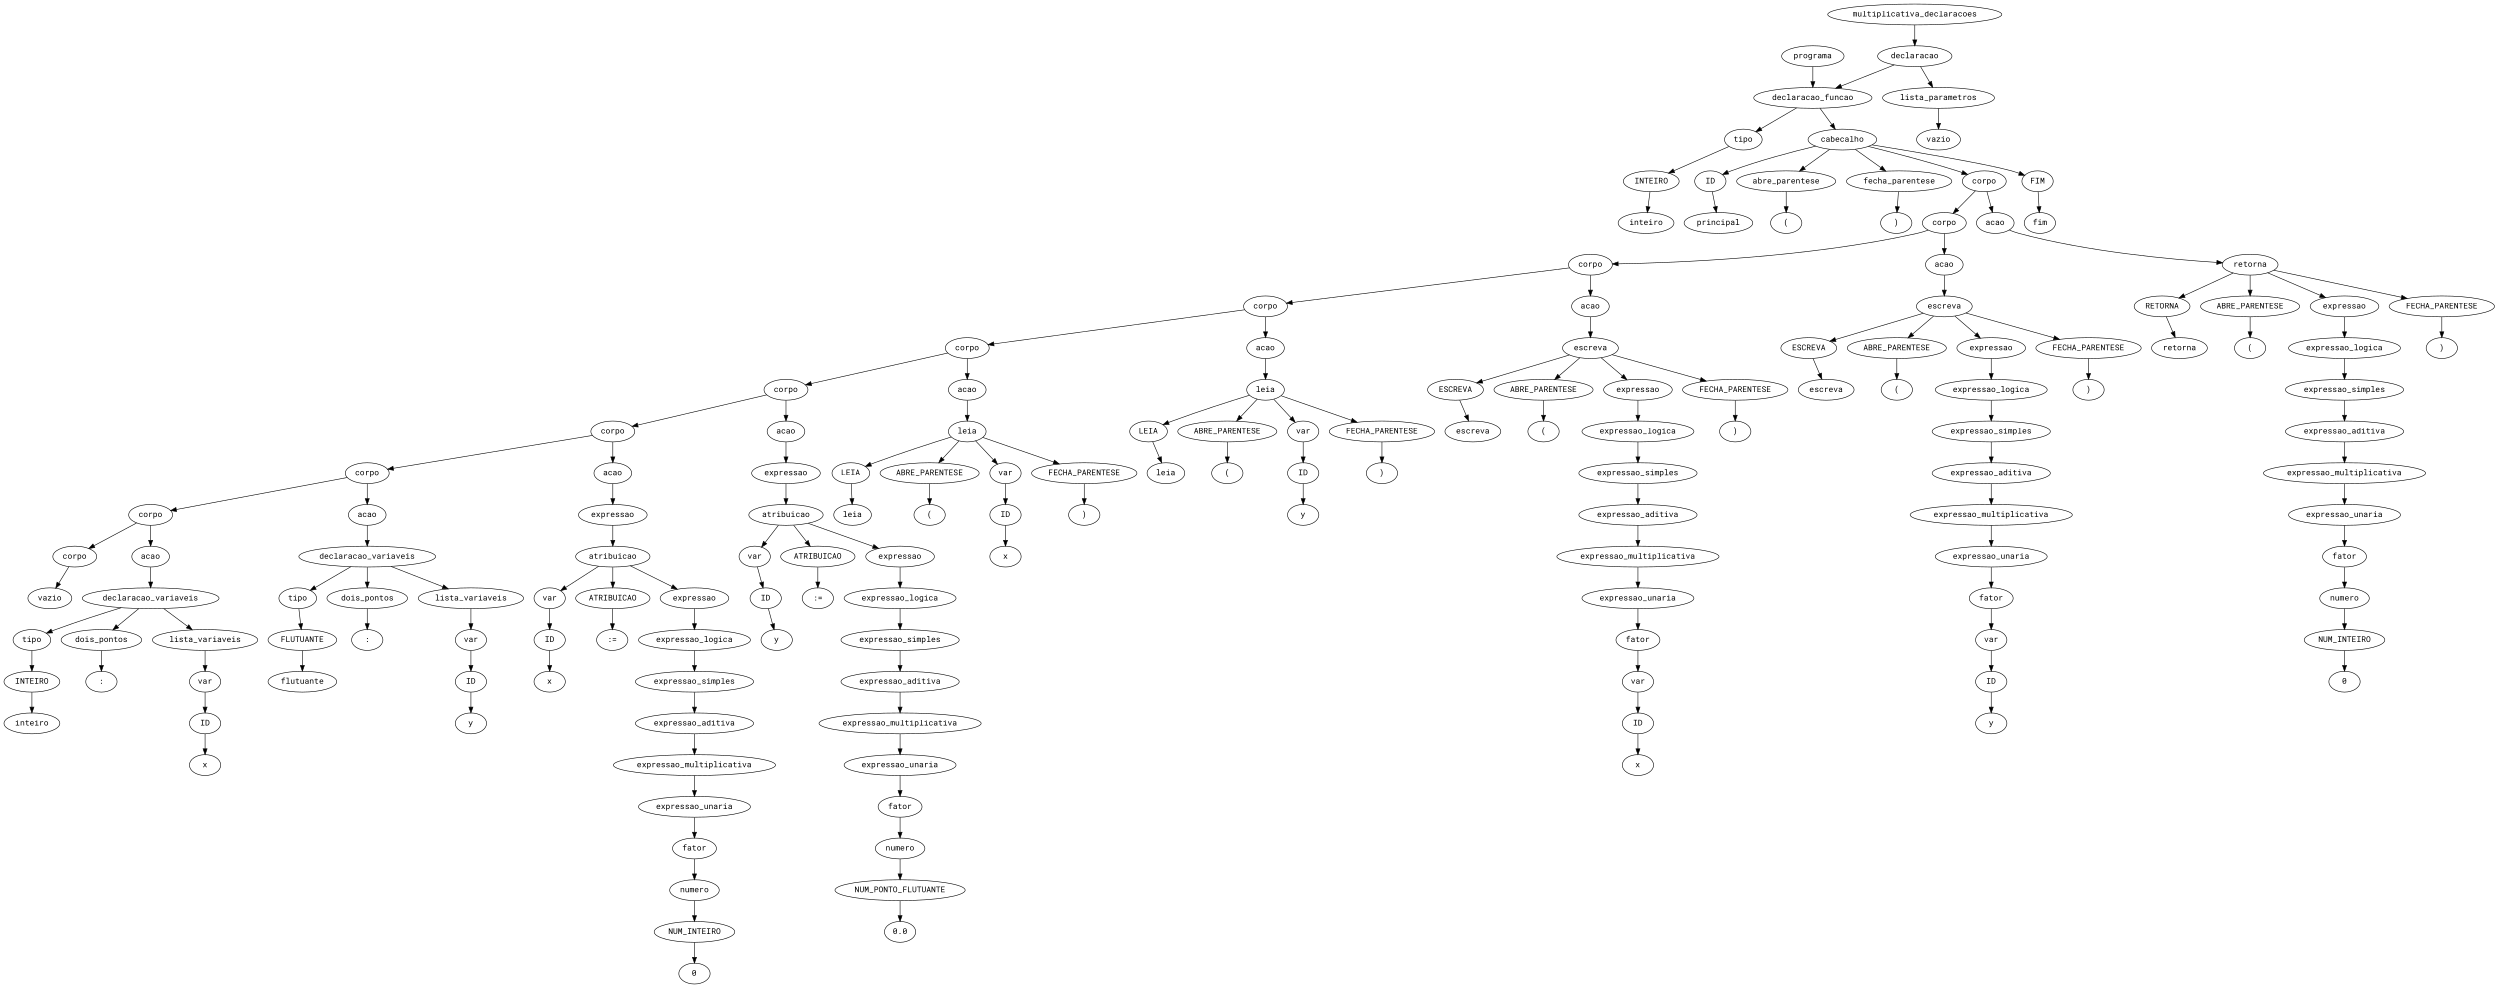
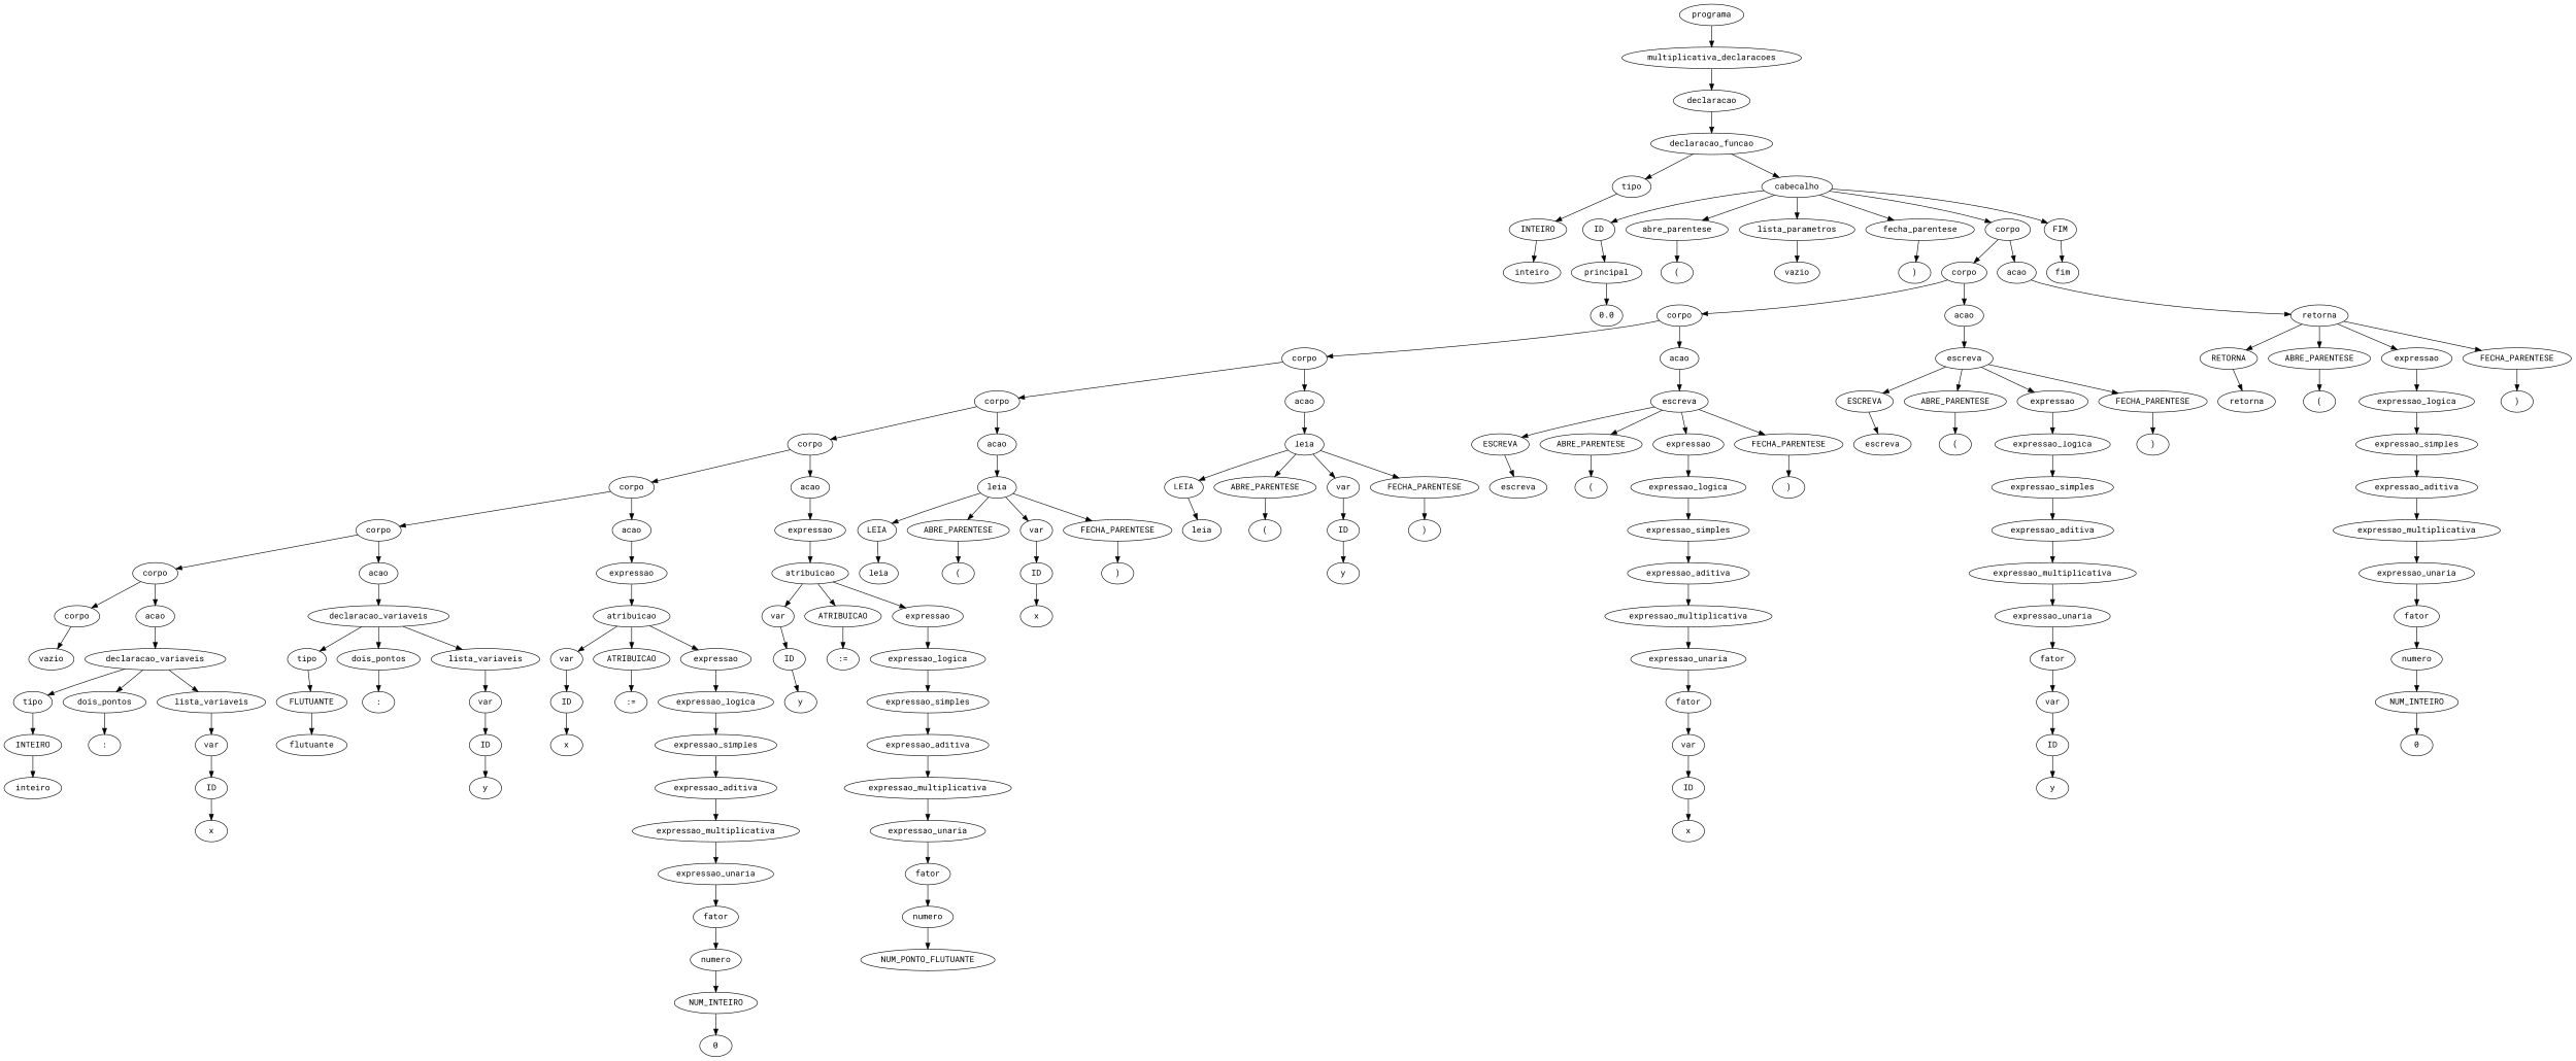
  digraph {
    fontname="Roboto Mono"
    node [fontname="Roboto Mono"]
    edge [fontname="Roboto Mono"]
    n1 [label=programa]
    n2 [label=multiplicativa_declaracoes]
    n3 [label=declaracao]
    n4 [label=declaracao_funcao]
    n5 [label=tipo]
    n6 [label=cabecalho]
    n7 [label=INTEIRO]
    n8 [label=ID]
    n9 [label=abre_parentese]
    n10 [label=lista_parametros]
    n11 [label=fecha_parentese]
    n12 [label=corpo]
    n13 [label=FIM]
    n14 [label=inteiro]
    n15 [label=principal]
    n16 [label="("]
    n17 [label=vazio]
    n18 [label=")"]
    n19 [label=corpo]
    n20 [label=acao]
    n21 [label=fim]
    n22 [label=corpo]
    n23 [label=acao]
    n24 [label=retorna]
    n25 [label=corpo]
    n26 [label=acao]
    n27 [label=escreva]
    n28 [label=corpo]
    n29 [label=acao]
    n30 [label=escreva]
    n31 [label=corpo]
    n32 [label=acao]
    n33 [label=leia]
    n34 [label=corpo]
    n35 [label=acao]
    n36 [label=leia]
    n37 [label=corpo]
    n38 [label=acao]
    n39 [label=expressao]
    n40 [label=corpo]
    n41 [label=acao]
    n42 [label=expressao]
    n43 [label=corpo]
    n44 [label=acao]
    n45 [label=declaracao_variaveis]
    n46 [label=vazio]
    n47 [label=declaracao_variaveis]
    n48 [label=tipo]
    n49 [label=dois_pontos]
    n50 [label=lista_variaveis]
    n51 [label=INTEIRO]
    n52 [label=":"]
    n53 [label=var]
    n54 [label=inteiro]
    n55 [label=ID]
    n56 [label=x]
    n57 [label=tipo]
    n58 [label=dois_pontos]
    n59 [label=lista_variaveis]
    n60 [label=FLUTUANTE]
    n61 [label=":"]
    n62 [label=var]
    n63 [label=flutuante]
    n64 [label=ID]
    n65 [label=y]
    n66 [label=atribuicao]
    n67 [label=var]
    n68 [label=ATRIBUICAO]
    n69 [label=expressao]
    n70 [label=ID]
    n71 [label=":="]
    n72 [label=expressao_logica]
    n73 [label=x]
    n74 [label=expressao_simples]
    n75 [label=expressao_aditiva]
    n76 [label=expressao_multiplicativa]
    n77 [label=expressao_unaria]
    n78 [label=fator]
    n79 [label=numero]
    n80 [label=NUM_INTEIRO]
    n81 [label=0]
    n82 [label=atribuicao]
    n83 [label=var]
    n84 [label=ATRIBUICAO]
    n85 [label=expressao]
    n86 [label=ID]
    n87 [label=":="]
    n88 [label=expressao_logica]
    n89 [label=y]
    n90 [label=expressao_simples]
    n91 [label=expressao_aditiva]
    n92 [label=expressao_multiplicativa]
    n93 [label=expressao_unaria]
    n94 [label=fator]
    n95 [label=numero]
    n96 [label=NUM_PONTO_FLUTUANTE]
    n97 [label=0.0]
    n98 [label=LEIA]
    n99 [label=ABRE_PARENTESE]
    n100 [label=var]
    n101 [label=FECHA_PARENTESE]
    n102 [label=leia]
    n103 [label="("]
    n104 [label=ID]
    n105 [label=")"]
    n106 [label=x]
    n107 [label=LEIA]
    n108 [label=ABRE_PARENTESE]
    n109 [label=var]
    n110 [label=FECHA_PARENTESE]
    n111 [label=leia]
    n112 [label="("]
    n113 [label=ID]
    n114 [label=")"]
    n115 [label=y]
    n116 [label=ESCREVA]
    n117 [label=ABRE_PARENTESE]
    n118 [label=expressao]
    n119 [label=FECHA_PARENTESE]
    n120 [label=escreva]
    n121 [label="("]
    n122 [label=expressao_logica]
    n123 [label=")"]
    n124 [label=expressao_simples]
    n125 [label=expressao_aditiva]
    n126 [label=expressao_multiplicativa]
    n127 [label=expressao_unaria]
    n128 [label=fator]
    n129 [label=var]
    n130 [label=ID]
    n131 [label=x]
    n132 [label=ESCREVA]
    n133 [label=ABRE_PARENTESE]
    n134 [label=expressao]
    n135 [label=FECHA_PARENTESE]
    n136 [label=escreva]
    n137 [label="("]
    n138 [label=expressao_logica]
    n139 [label=")"]
    n140 [label=expressao_simples]
    n141 [label=expressao_aditiva]
    n142 [label=expressao_multiplicativa]
    n143 [label=expressao_unaria]
    n144 [label=fator]
    n145 [label=var]
    n146 [label=ID]
    n147 [label=y]
    n148 [label=RETORNA]
    n149 [label=ABRE_PARENTESE]
    n150 [label=expressao]
    n151 [label=FECHA_PARENTESE]
    n152 [label=retorna]
    n153 [label="("]
    n154 [label=expressao_logica]
    n155 [label=")"]
    n156 [label=expressao_simples]
    n157 [label=expressao_aditiva]
    n158 [label=expressao_multiplicativa]
    n159 [label=expressao_unaria]
    n160 [label=fator]
    n161 [label=numero]
    n162 [label=NUM_INTEIRO]
    n163 [label=0]
-   n1 -> n4
+   n1 -> n2
    n2 -> n3
    n3 -> n4
    n4 -> n5
    n4 -> n6
    n5 -> n7
    n6 -> n8
    n6 -> n9
-   n3 -> n10
+   n6 -> n10
    n6 -> n11
    n6 -> n12
    n6 -> n13
    n7 -> n14
    n8 -> n15
    n9 -> n16
    n10 -> n17
    n11 -> n18
    n12 -> n19
    n12 -> n20
    n13 -> n21
    n19 -> n22
    n19 -> n23
    n20 -> n24
    n22 -> n25
    n22 -> n26
    n23 -> n27
    n24 -> n148
    n24 -> n149
    n24 -> n150
    n24 -> n151
    n25 -> n28
    n25 -> n29
    n26 -> n30
    n27 -> n132
    n27 -> n133
    n27 -> n134
    n27 -> n135
    n28 -> n31
    n28 -> n32
    n29 -> n33
    n30 -> n116
    n30 -> n117
    n30 -> n118
    n30 -> n119
    n31 -> n34
    n31 -> n35
    n32 -> n36
    n33 -> n107
    n33 -> n108
    n33 -> n109
    n33 -> n110
    n34 -> n37
    n34 -> n38
    n35 -> n39
    n36 -> n98
    n36 -> n99
    n36 -> n100
    n36 -> n101
    n37 -> n40
    n37 -> n41
    n38 -> n42
    n39 -> n82
    n40 -> n43
    n40 -> n44
    n41 -> n45
    n42 -> n66
    n43 -> n46
    n44 -> n47
    n45 -> n57
    n45 -> n58
    n45 -> n59
    n47 -> n48
    n47 -> n49
    n47 -> n50
    n48 -> n51
    n49 -> n52
    n50 -> n53
    n51 -> n54
    n53 -> n55
    n55 -> n56
    n57 -> n60
    n58 -> n61
    n59 -> n62
    n60 -> n63
    n62 -> n64
    n64 -> n65
    n66 -> n67
    n66 -> n68
    n66 -> n69
    n67 -> n70
    n68 -> n71
    n69 -> n72
    n70 -> n73
    n72 -> n74
    n74 -> n75
    n75 -> n76
    n76 -> n77
    n77 -> n78
    n78 -> n79
    n79 -> n80
    n80 -> n81
    n82 -> n83
    n82 -> n84
    n82 -> n85
    n83 -> n86
    n84 -> n87
    n85 -> n88
    n86 -> n89
    n88 -> n90
    n90 -> n91
    n91 -> n92
    n92 -> n93
    n93 -> n94
    n94 -> n95
    n95 -> n96
-   n96 -> n97
+   n15 -> n97
    n98 -> n102
    n99 -> n103
    n100 -> n104
    n101 -> n105
    n104 -> n106
    n107 -> n111
    n108 -> n112
    n109 -> n113
    n110 -> n114
    n113 -> n115
    n116 -> n120
    n117 -> n121
    n118 -> n122
    n119 -> n123
    n122 -> n124
    n124 -> n125
    n125 -> n126
    n126 -> n127
    n127 -> n128
    n128 -> n129
    n129 -> n130
    n130 -> n131
    n132 -> n136
    n133 -> n137
    n134 -> n138
    n135 -> n139
    n138 -> n140
    n140 -> n141
    n141 -> n142
    n142 -> n143
    n143 -> n144
    n144 -> n145
    n145 -> n146
    n146 -> n147
    n148 -> n152
    n149 -> n153
    n150 -> n154
    n151 -> n155
    n154 -> n156
    n156 -> n157
    n157 -> n158
    n158 -> n159
    n159 -> n160
    n160 -> n161
    n161 -> n162
    n162 -> n163
  }
